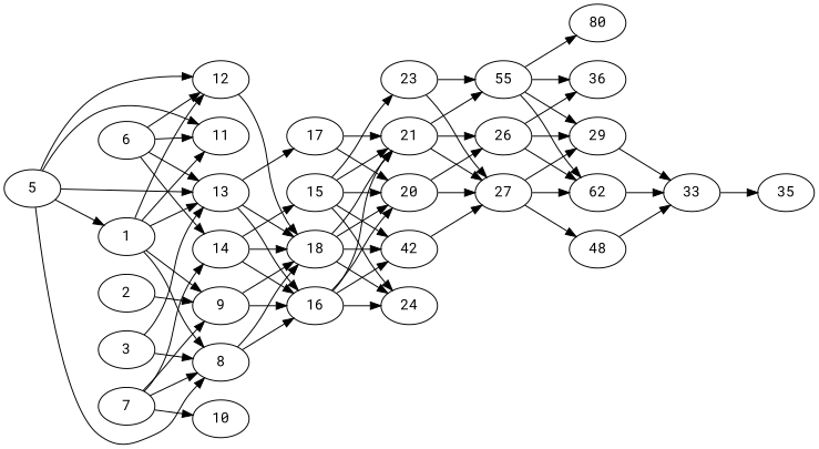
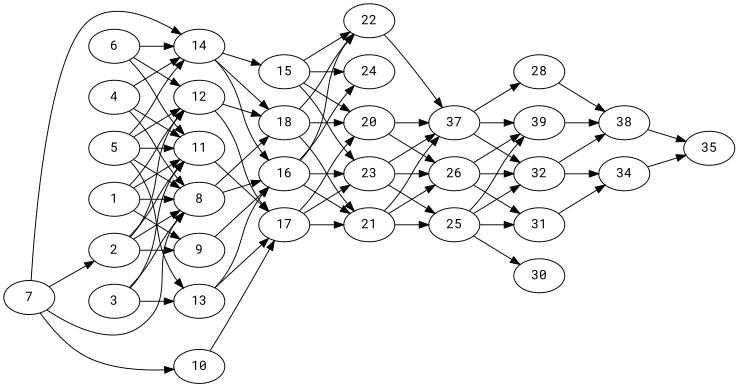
  digraph {
    fontname="Roboto Mono"
    rankdir=LR
    node [alpha=0.10 fontname="Roboto Mono"]
    edge [fontname="Roboto Mono"]
    1 [alpha=0.14 expect_size=48015360]
    8 [alpha=0.15 expect_size=34169856]
    9 [expect_size=30367744]
    11 [alpha=0.04 expect_size=19083264]
    12 [alpha=0.01 expect_size=51292160]
    13 [alpha=0.15 expect_size=40474624]
    16 [alpha=0.08 expect_size=12468224]
    18 [alpha=0.12 expect_size=5389312]
    17 [alpha=0.20 expect_size=15878144]
    21 [alpha=0.17 expect_size=40664064]
-   22 [alpha=0.08 expect_size=50473984 label=42]
+   22 [alpha=0.08 expect_size=50473984]
    23 [alpha=0.13 expect_size=5474304]
    24 [alpha=0.08 expect_size=41172992]
    20 [alpha=0.06 expect_size=17186816]
    2 [alpha=0.15 expect_size=49979392]
    3 [alpha=0.01 expect_size=40143872]
+   4 [alpha=0.04 expect_size=27767808]
    14 [alpha=0.18 expect_size=43291648]
    15 [alpha=0.15 expect_size=6718464]
    5 [alpha=0.02 expect_size=25712640]
    6 [alpha=0.01 expect_size=11646976]
    7 [alpha=0.16 expect_size=50231296]
    10 [expect_size=38664192]
    26 [alpha=0.18 expect_size=25081856]
-   27 [alpha=0.04 expect_size=43299840]
-   25 [alpha=0.12 expect_size=35842048 label=55]
-   29 [expect_size=23241728]
-   31 [alpha=0.01 expect_size=17447936 label=36]
-   32 [alpha=0.08 expect_size=10838016 label=62]
-   28 [alpha=0.01 expect_size=42884096 label=48]
-   30 [alpha=0.12 expect_size=51568640 label=80]
-   33 [alpha=0.11 expect_size=29290496]
+   27 [alpha=0.04 expect_size=43299840 label=37]
+   25 [alpha=0.12 expect_size=35842048]
+   29 [expect_size=23241728 label=39]
+   31 [alpha=0.01 expect_size=17447936]
+   32 [alpha=0.08 expect_size=10838016]
+   28 [alpha=0.01 expect_size=42884096]
+   30 [alpha=0.12 expect_size=51568640]
+   33 [alpha=0.11 expect_size=29290496 label=38]
+   34 [expect_size=13335552]
    35 [expect_size=32683008]
    1 -> 8
    1 -> 9
    1 -> 11
    1 -> 12
-   1 -> 13
    8 -> 16
    8 -> 18
    9 -> 16
-   9 -> 18
+   11 -> 17
    12 -> 18
+   12 -> 17
    13 -> 16
-   13 -> 18
    13 -> 17
    16 -> 21
    16 -> 22
-   16 -> 20
+   16 -> 23
    16 -> 24
    18 -> 21
    18 -> 22
-   18 -> 24
    18 -> 20
    17 -> 21
+   17 -> 23
    17 -> 20
    21 -> 26
    21 -> 27
    21 -> 25
    22 -> 27
+   23 -> 26
    23 -> 27
    23 -> 25
    20 -> 26
    20 -> 27
+   2 -> 8
    2 -> 9
+   2 -> 11
+   2 -> 12
    3 -> 8
+   3 -> 11
    3 -> 13
+   4 -> 8
+   4 -> 11
+   4 -> 14
    14 -> 16
    14 -> 18
    14 -> 15
-   15 -> 21
    15 -> 22
    15 -> 23
    15 -> 24
    15 -> 20
    5 -> 8
    5 -> 11
    5 -> 12
    5 -> 13
-   5 -> 1
+   5 -> 14
    6 -> 11
    6 -> 12
-   6 -> 13
    6 -> 14
    7 -> 8
-   7 -> 9
+   7 -> 2
    7 -> 14
    7 -> 10
+   10 -> 17
    26 -> 29
    26 -> 31
    26 -> 32
    27 -> 29
    27 -> 32
    27 -> 28
    25 -> 29
    25 -> 31
    25 -> 32
    25 -> 30
    29 -> 33
+   31 -> 34
    32 -> 33
+   32 -> 34
    28 -> 33
    33 -> 35
+   34 -> 35
  }
